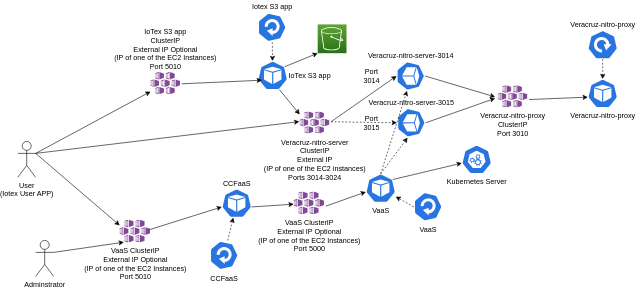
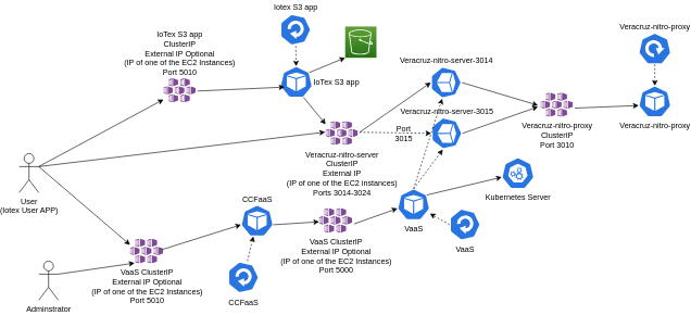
  <mxCell id="0" />
  <mxCell id="1" parent="0" />
  <mxCell id="2" value="Veracruz-nitro-proxy" style="html=1;dashed=0;whitespace=wrap;fillColor=#2875E2;strokeColor=#ffffff;points=[[0.005,0.63,0],[0.1,0.2,0],[0.9,0.2,0],[0.5,0,0],[0.995,0.63,0],[0.72,0.99,0],[0.5,1,0],[0.28,0.99,0]];shape=mxgraph.kubernetes.icon;prIcon=pod;labelPosition=center;verticalLabelPosition=bottom;align=center;verticalAlign=top;" parent="1" vertex="1"><mxGeometry x="970" y="131" width="50" height="48" as="geometry" /></mxCell>
  <mxCell id="3" value="Veracruz-nitro-proxy&lt;br&gt;ClusterIP&lt;br&gt;Port 3010" style="aspect=fixed;html=1;points=[];align=center;image;fontSize=12;image=img/lib/mscae/Kubernetes_Services.svg;" parent="1" vertex="1"><mxGeometry x="820" y="142" width="50" height="37" as="geometry" /></mxCell>
  <mxCell id="4" value="" style="endArrow=classic;html=1;exitX=1.045;exitY=0.628;exitDx=0;exitDy=0;exitPerimeter=0;entryX=0.005;entryY=0.63;entryDx=0;entryDy=0;entryPerimeter=0;" parent="1" source="3" target="2" edge="1"><mxGeometry width="50" height="50" relative="1" as="geometry"><mxPoint x="1150" y="262" as="sourcePoint" /><mxPoint x="1200" y="212" as="targetPoint" /></mxGeometry></mxCell>
  <mxCell id="5" value="Veracruz-nitro-server&lt;br&gt;ClusterIP&lt;br&gt;External IP &lt;br&gt;(IP of one of the EC2 instances)&lt;br&gt;Ports 3014-3024" style="aspect=fixed;html=1;points=[];align=center;image;fontSize=12;image=img/lib/mscae/Kubernetes_Services.svg;" parent="1" vertex="1"><mxGeometry x="490" y="185.5" width="50" height="37" as="geometry" /></mxCell>
  <mxCell id="6" value="Veracruz-nitro-server-3014" style="html=1;dashed=0;whitespace=wrap;fillColor=#2875E2;strokeColor=#ffffff;points=[[0.005,0.63,0],[0.1,0.2,0],[0.9,0.2,0],[0.5,0,0],[0.995,0.63,0],[0.72,0.99,0],[0.5,1,0],[0.28,0.99,0]];shape=mxgraph.kubernetes.icon;prIcon=pod;labelPosition=center;verticalLabelPosition=top;align=center;verticalAlign=bottom;direction=south;" parent="1" vertex="1"><mxGeometry x="651" y="101" width="48" height="50" as="geometry" /></mxCell>
  <mxCell id="7" value="Veracruz-nitro-server-3015&lt;br&gt;" style="html=1;dashed=0;whitespace=wrap;fillColor=#2875E2;strokeColor=#ffffff;points=[[0.005,0.63,0],[0.1,0.2,0],[0.9,0.2,0],[0.5,0,0],[0.995,0.63,0],[0.72,0.99,0],[0.5,1,0],[0.28,0.99,0]];shape=mxgraph.kubernetes.icon;prIcon=pod;labelPosition=center;verticalLabelPosition=top;align=center;verticalAlign=bottom;direction=south;" parent="1" vertex="1"><mxGeometry x="652" y="179" width="48" height="50" as="geometry" /></mxCell>
  <mxCell id="8" value="" style="endArrow=classic;html=1;exitX=1.045;exitY=0.453;exitDx=0;exitDy=0;exitPerimeter=0;entryX=0.5;entryY=0.99;entryDx=0;entryDy=0;entryPerimeter=0;" parent="1" source="5" target="6" edge="1"><mxGeometry width="50" height="50" relative="1" as="geometry"><mxPoint x="830" y="112" as="sourcePoint" /><mxPoint x="880" y="62" as="targetPoint" /></mxGeometry></mxCell>
  <mxCell id="9" value="" style="endArrow=classic;html=1;exitX=1.045;exitY=0.453;exitDx=0;exitDy=0;exitPerimeter=0;entryX=0.5;entryY=1;entryDx=0;entryDy=0;entryPerimeter=0;dashed=1;" parent="1" source="5" target="7" edge="1"><mxGeometry width="50" height="50" relative="1" as="geometry"><mxPoint x="562.25" y="168.761" as="sourcePoint" /><mxPoint x="661.48" y="136" as="targetPoint" /></mxGeometry></mxCell>
- <mxCell id="10" value="Port 3014" style="text;html=1;strokeColor=none;fillColor=none;align=center;verticalAlign=middle;whiteSpace=wrap;rounded=0;" parent="1" vertex="1"><mxGeometry x="590" y="116" width="40" height="20" as="geometry" /></mxCell>
  <mxCell id="11" value="Port 3015" style="text;html=1;strokeColor=none;fillColor=none;align=center;verticalAlign=middle;whiteSpace=wrap;rounded=0;" parent="1" vertex="1"><mxGeometry x="590" y="194" width="40" height="20" as="geometry" /></mxCell>
  <mxCell id="12" value="" style="endArrow=classic;html=1;exitX=0.5;exitY=0;exitDx=0;exitDy=0;exitPerimeter=0;entryX=-0.085;entryY=0.51;entryDx=0;entryDy=0;entryPerimeter=0;" parent="1" source="6" target="3" edge="1"><mxGeometry width="50" height="50" relative="1" as="geometry"><mxPoint x="770" y="81" as="sourcePoint" /><mxPoint x="820" y="31" as="targetPoint" /></mxGeometry></mxCell>
  <mxCell id="13" value="" style="endArrow=classic;html=1;exitX=0.5;exitY=0;exitDx=0;exitDy=0;exitPerimeter=0;entryX=-0.085;entryY=0.574;entryDx=0;entryDy=0;entryPerimeter=0;" parent="1" source="7" target="3" edge="1"><mxGeometry width="50" height="50" relative="1" as="geometry"><mxPoint x="709" y="136" as="sourcePoint" /><mxPoint x="850" y="151" as="targetPoint" /></mxGeometry></mxCell>
  <mxCell id="14" value="VaaS" style="html=1;dashed=0;whitespace=wrap;fillColor=#2875E2;strokeColor=#ffffff;points=[[0.005,0.63,0],[0.1,0.2,0],[0.9,0.2,0],[0.5,0,0],[0.995,0.63,0],[0.72,0.99,0],[0.5,1,0],[0.28,0.99,0]];shape=mxgraph.kubernetes.icon;prIcon=pod;labelPosition=center;verticalLabelPosition=bottom;align=center;verticalAlign=top;" parent="1" vertex="1"><mxGeometry x="600" y="289" width="50" height="48" as="geometry" /></mxCell>
  <mxCell id="15" value="VaaS ClusterIP&lt;br&gt;External IP Optional&lt;br&gt;(IP of one of the EC2 Instances)&lt;br&gt;Port 5000" style="aspect=fixed;html=1;points=[];align=center;image;fontSize=12;image=img/lib/mscae/Kubernetes_Services.svg;" parent="1" vertex="1"><mxGeometry x="480" y="319" width="51.35" height="38" as="geometry" /></mxCell>
  <mxCell id="16" value="" style="endArrow=classic;html=1;exitX=1.045;exitY=0.628;exitDx=0;exitDy=0;exitPerimeter=0;entryX=0.005;entryY=0.63;entryDx=0;entryDy=0;entryPerimeter=0;" parent="1" source="15" target="14" edge="1"><mxGeometry width="50" height="50" relative="1" as="geometry"><mxPoint x="730" y="452" as="sourcePoint" /><mxPoint x="780" y="402" as="targetPoint" /></mxGeometry></mxCell>
  <mxCell id="17" value="Veracruz-nitro-proxy" style="html=1;dashed=0;whitespace=wrap;fillColor=#2875E2;strokeColor=#ffffff;points=[[0.005,0.63,0],[0.1,0.2,0],[0.9,0.2,0],[0.5,0,0],[0.995,0.63,0],[0.72,0.99,0],[0.5,1,0],[0.28,0.99,0]];shape=mxgraph.kubernetes.icon;prIcon=deploy;labelPosition=center;verticalLabelPosition=top;align=center;verticalAlign=bottom;" parent="1" vertex="1"><mxGeometry x="970" y="50" width="50" height="48" as="geometry" /></mxCell>
  <mxCell id="18" value="" style="endArrow=classic;html=1;entryX=0.5;entryY=0;entryDx=0;entryDy=0;entryPerimeter=0;exitX=0.5;exitY=1;exitDx=0;exitDy=0;exitPerimeter=0;dashed=1;" parent="1" source="17" target="2" edge="1"><mxGeometry width="50" height="50" relative="1" as="geometry"><mxPoint x="680" y="190" as="sourcePoint" /><mxPoint x="730" y="140" as="targetPoint" /></mxGeometry></mxCell>
  <mxCell id="19" value="VaaS" style="html=1;dashed=0;whitespace=wrap;fillColor=#2875E2;strokeColor=#ffffff;points=[[0.005,0.63,0],[0.1,0.2,0],[0.9,0.2,0],[0.5,0,0],[0.995,0.63,0],[0.72,0.99,0],[0.5,1,0],[0.28,0.99,0]];shape=mxgraph.kubernetes.icon;prIcon=deploy;labelPosition=center;verticalLabelPosition=bottom;align=center;verticalAlign=top;direction=south;" parent="1" vertex="1"><mxGeometry x="680" y="319" width="48" height="50" as="geometry" /></mxCell>
  <mxCell id="20" value="" style="endArrow=classic;html=1;exitX=0.5;exitY=1;exitDx=0;exitDy=0;exitPerimeter=0;dashed=1;" parent="1" source="19" target="14" edge="1"><mxGeometry width="50" height="50" relative="1" as="geometry"><mxPoint x="945" y="119" as="sourcePoint" /><mxPoint x="602" y="350" as="targetPoint" /></mxGeometry></mxCell>
  <mxCell id="21" value="" style="endArrow=classic;html=1;exitX=0.5;exitY=0;exitDx=0;exitDy=0;exitPerimeter=0;dashed=1;entryX=0.995;entryY=0.63;entryDx=0;entryDy=0;entryPerimeter=0;" parent="1" source="14" target="6" edge="1"><mxGeometry width="50" height="50" relative="1" as="geometry"><mxPoint x="612.48" y="325" as="sourcePoint" /><mxPoint x="576" y="321" as="targetPoint" /><Array as="points" /></mxGeometry></mxCell>
  <mxCell id="22" value="User&lt;br&gt;(Iotex User APP)" style="shape=umlActor;verticalLabelPosition=bottom;verticalAlign=top;html=1;outlineConnect=0;" parent="1" vertex="1"><mxGeometry x="20" y="235" width="30" height="60" as="geometry" /></mxCell>
  <mxCell id="23" value="" style="endArrow=classic;html=1;exitX=1;exitY=0.333;exitDx=0;exitDy=0;exitPerimeter=0;entryX=-0.014;entryY=0.447;entryDx=0;entryDy=0;entryPerimeter=0;" parent="1" source="22" target="5" edge="1"><mxGeometry width="50" height="50" relative="1" as="geometry"><mxPoint x="610" y="234" as="sourcePoint" /><mxPoint x="765.75" y="184.238" as="targetPoint" /></mxGeometry></mxCell>
  <mxCell id="24" value="IoTex S3 app" style="html=1;dashed=0;whitespace=wrap;fillColor=#2875E2;strokeColor=#ffffff;points=[[0.005,0.63,0],[0.1,0.2,0],[0.9,0.2,0],[0.5,0,0],[0.995,0.63,0],[0.72,0.99,0],[0.5,1,0],[0.28,0.99,0]];shape=mxgraph.kubernetes.icon;prIcon=pod;labelPosition=right;verticalLabelPosition=middle;align=left;verticalAlign=middle;" parent="1" vertex="1"><mxGeometry x="420" y="101" width="50" height="48" as="geometry" /></mxCell>
  <mxCell id="25" value="" style="points=[[0,0,0],[0.25,0,0],[0.5,0,0],[0.75,0,0],[1,0,0],[0,1,0],[0.25,1,0],[0.5,1,0],[0.75,1,0],[1,1,0],[0,0.25,0],[0,0.5,0],[0,0.75,0],[1,0.25,0],[1,0.5,0],[1,0.75,0]];outlineConnect=0;fontColor=#232F3E;gradientColor=#60A337;gradientDirection=north;fillColor=#277116;strokeColor=#ffffff;dashed=0;verticalLabelPosition=bottom;verticalAlign=top;align=center;html=1;fontSize=12;fontStyle=0;aspect=fixed;shape=mxgraph.aws4.resourceIcon;resIcon=mxgraph.aws4.s3;" parent="1" vertex="1"><mxGeometry x="520" y="40" width="48" height="48" as="geometry" /></mxCell>
  <mxCell id="26" value="" style="endArrow=classic;html=1;dashed=1;entryX=0.995;entryY=0.63;entryDx=0;entryDy=0;entryPerimeter=0;exitX=0.5;exitY=0;exitDx=0;exitDy=0;exitPerimeter=0;" parent="1" source="14" target="7" edge="1"><mxGeometry width="50" height="50" relative="1" as="geometry"><mxPoint x="580" y="320" as="sourcePoint" /><mxPoint x="678.76" y="160.75" as="targetPoint" /><Array as="points" /></mxGeometry></mxCell>
  <mxCell id="27" value="IoTex S3 app&lt;br&gt;ClusterIP&lt;br&gt;External IP Optional&lt;br&gt;(IP of one of the EC2 Instances)&lt;br&gt;Port 5010" style="aspect=fixed;html=1;points=[];align=center;image;fontSize=12;image=img/lib/mscae/Kubernetes_Services.svg;labelPosition=center;verticalLabelPosition=top;verticalAlign=bottom;" parent="1" vertex="1"><mxGeometry x="241.35" y="120" width="50" height="37" as="geometry" /></mxCell>
  <mxCell id="28" value="" style="endArrow=classic;html=1;exitX=1.04;exitY=0.514;exitDx=0;exitDy=0;exitPerimeter=0;entryX=0.14;entryY=0.667;entryDx=0;entryDy=0;entryPerimeter=0;" parent="1" source="27" target="24" edge="1"><mxGeometry width="50" height="50" relative="1" as="geometry"><mxPoint x="210" y="220" as="sourcePoint" /><mxPoint x="509.3" y="168.539" as="targetPoint" /></mxGeometry></mxCell>
  <mxCell id="29" value="" style="endArrow=classic;html=1;exitX=1;exitY=0.333;exitDx=0;exitDy=0;exitPerimeter=0;" parent="1" source="22" target="27" edge="1"><mxGeometry width="50" height="50" relative="1" as="geometry"><mxPoint x="210" y="220" as="sourcePoint" /><mxPoint x="509.3" y="168.539" as="targetPoint" /></mxGeometry></mxCell>
  <mxCell id="30" value="Iotex S3 app" style="html=1;dashed=0;whitespace=wrap;fillColor=#2875E2;strokeColor=#ffffff;points=[[0.005,0.63,0],[0.1,0.2,0],[0.9,0.2,0],[0.5,0,0],[0.995,0.63,0],[0.72,0.99,0],[0.5,1,0],[0.28,0.99,0]];shape=mxgraph.kubernetes.icon;prIcon=deploy;labelPosition=center;verticalLabelPosition=top;align=center;verticalAlign=bottom;direction=south;" parent="1" vertex="1"><mxGeometry x="420" y="20" width="48" height="50" as="geometry" /></mxCell>
  <mxCell id="31" value="" style="endArrow=classic;html=1;dashed=1;" parent="1" source="30" target="24" edge="1"><mxGeometry width="50" height="50" relative="1" as="geometry"><mxPoint x="690" y="354" as="sourcePoint" /><mxPoint x="611.65" y="352.072" as="targetPoint" /></mxGeometry></mxCell>
  <mxCell id="32" value="Kubernetes Server" style="html=1;dashed=0;whitespace=wrap;fillColor=#2875E2;strokeColor=#ffffff;points=[[0.005,0.63,0],[0.1,0.2,0],[0.9,0.2,0],[0.5,0,0],[0.995,0.63,0],[0.72,0.99,0],[0.5,1,0],[0.28,0.99,0]];shape=mxgraph.kubernetes.icon;prIcon=master;labelPosition=center;verticalLabelPosition=bottom;align=center;verticalAlign=top;" parent="1" vertex="1"><mxGeometry x="760" y="241" width="50" height="48" as="geometry" /></mxCell>
  <mxCell id="33" value="" style="endArrow=classic;html=1;exitX=0.9;exitY=0.2;exitDx=0;exitDy=0;exitPerimeter=0;entryX=0.005;entryY=0.63;entryDx=0;entryDy=0;entryPerimeter=0;" parent="1" source="14" target="32" edge="1"><mxGeometry width="50" height="50" relative="1" as="geometry"><mxPoint x="462.25" y="365.236" as="sourcePoint" /><mxPoint x="561.25" y="361.24" as="targetPoint" /></mxGeometry></mxCell>
  <mxCell id="34" value="" style="endArrow=classic;html=1;exitX=0.9;exitY=0.2;exitDx=0;exitDy=0;exitPerimeter=0;entryX=0;entryY=1;entryDx=0;entryDy=0;entryPerimeter=0;" parent="1" source="24" target="25" edge="1"><mxGeometry width="50" height="50" relative="1" as="geometry"><mxPoint x="352" y="180.018" as="sourcePoint" /><mxPoint x="437" y="143.016" as="targetPoint" /></mxGeometry></mxCell>
  <mxCell id="35" value="" style="endArrow=classic;html=1;exitX=0.72;exitY=0.99;exitDx=0;exitDy=0;exitPerimeter=0;entryX=0;entryY=0.122;entryDx=0;entryDy=0;entryPerimeter=0;" parent="1" source="24" target="5" edge="1"><mxGeometry width="50" height="50" relative="1" as="geometry"><mxPoint x="352" y="180.018" as="sourcePoint" /><mxPoint x="437" y="143.016" as="targetPoint" /></mxGeometry></mxCell>
  <mxCell id="36" value="CCFaaS" style="html=1;dashed=0;whitespace=wrap;fillColor=#2875E2;strokeColor=#ffffff;points=[[0.005,0.63,0],[0.1,0.2,0],[0.9,0.2,0],[0.5,0,0],[0.995,0.63,0],[0.72,0.99,0],[0.5,1,0],[0.28,0.99,0]];shape=mxgraph.kubernetes.icon;prIcon=pod;labelPosition=center;verticalLabelPosition=top;align=center;verticalAlign=bottom;" vertex="1" parent="1"><mxGeometry x="360" y="314" width="50" height="48" as="geometry" /></mxCell>
  <mxCell id="37" value="VaaS ClusterIP&lt;br&gt;External IP Optional&lt;br&gt;(IP of one of the EC2 Instances)&lt;br&gt;Port 5010" style="aspect=fixed;html=1;points=[];align=center;image;fontSize=12;image=img/lib/mscae/Kubernetes_Services.svg;" vertex="1" parent="1"><mxGeometry x="190" y="366" width="51.35" height="38" as="geometry" /></mxCell>
  <mxCell id="38" value="CCFaaS" style="html=1;dashed=0;whitespace=wrap;fillColor=#2875E2;strokeColor=#ffffff;points=[[0.005,0.63,0],[0.1,0.2,0],[0.9,0.2,0],[0.5,0,0],[0.995,0.63,0],[0.72,0.99,0],[0.5,1,0],[0.28,0.99,0]];shape=mxgraph.kubernetes.icon;prIcon=deploy;labelPosition=center;verticalLabelPosition=bottom;align=center;verticalAlign=top;direction=south;" vertex="1" parent="1"><mxGeometry x="340" y="400" width="48" height="50" as="geometry" /></mxCell>
  <mxCell id="39" value="" style="endArrow=classic;html=1;dashed=1;" edge="1" parent="1" source="38" target="36"><mxGeometry width="50" height="50" relative="1" as="geometry"><mxPoint x="637" y="149" as="sourcePoint" /><mxPoint x="294" y="380" as="targetPoint" /></mxGeometry></mxCell>
  <mxCell id="40" value="" style="endArrow=classic;html=1;exitX=0.974;exitY=0.421;exitDx=0;exitDy=0;exitPerimeter=0;entryX=0.005;entryY=0.63;entryDx=0;entryDy=0;entryPerimeter=0;" edge="1" parent="1" source="37" target="36"><mxGeometry width="50" height="50" relative="1" as="geometry"><mxPoint x="60" y="265" as="sourcePoint" /><mxPoint x="499.3" y="212.039" as="targetPoint" /></mxGeometry></mxCell>
  <mxCell id="41" value="" style="endArrow=classic;html=1;exitX=0.995;exitY=0.63;exitDx=0;exitDy=0;exitPerimeter=0;" edge="1" parent="1" source="36" target="15"><mxGeometry width="50" height="50" relative="1" as="geometry"><mxPoint x="240.015" y="319.998" as="sourcePoint" /><mxPoint x="302.25" y="359.24" as="targetPoint" /></mxGeometry></mxCell>
  <mxCell id="42" value="" style="endArrow=classic;html=1;exitX=1;exitY=0.333;exitDx=0;exitDy=0;exitPerimeter=0;entryX=0;entryY=0.237;entryDx=0;entryDy=0;entryPerimeter=0;" edge="1" parent="1" source="22" target="37"><mxGeometry width="50" height="50" relative="1" as="geometry"><mxPoint x="60" y="265" as="sourcePoint" /><mxPoint x="499.3" y="212.039" as="targetPoint" /></mxGeometry></mxCell>
  <mxCell id="43" value="Adminstrator" style="shape=umlActor;verticalLabelPosition=bottom;verticalAlign=top;html=1;outlineConnect=0;" vertex="1" parent="1"><mxGeometry x="50" y="400" width="30" height="60" as="geometry" /></mxCell>
  <mxCell id="44" value="" style="endArrow=classic;html=1;exitX=1;exitY=0.333;exitDx=0;exitDy=0;exitPerimeter=0;entryX=0.136;entryY=0.974;entryDx=0;entryDy=0;entryPerimeter=0;" edge="1" parent="1" source="43" target="37"><mxGeometry width="50" height="50" relative="1" as="geometry"><mxPoint x="60" y="265" as="sourcePoint" /><mxPoint x="180" y="329.006" as="targetPoint" /></mxGeometry></mxCell>
